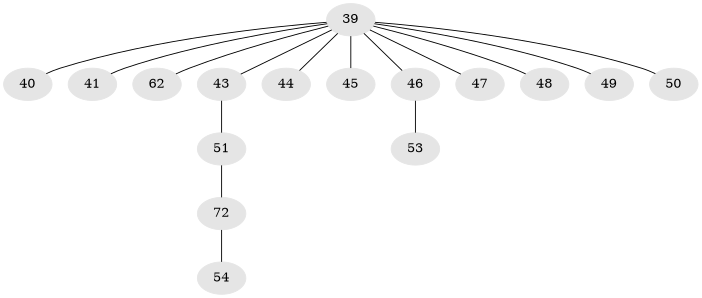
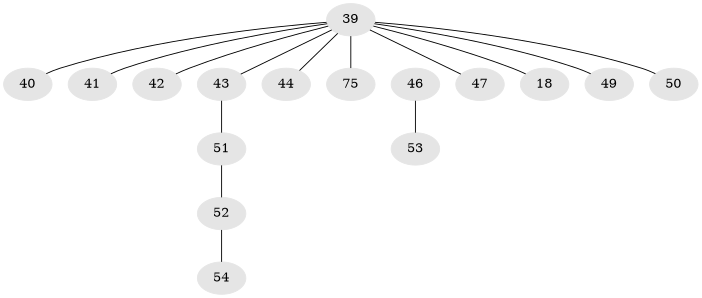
  graph {
    node [color=gray90 style=filled]
    39 [super="+37"]
    40
    41
-   42 [label=62]
+   42
    43 [super="+38"]
    44
-   45
+   45 [label=75]
    46
    47
-   48
+   48 [label=18]
    49
    50
    51
    53
-   52 [label=72]
+   52
    54
    39 -- 40
    39 -- 41
    39 -- 42
    39 -- 43
    39 -- 44
    39 -- 45
-   39 -- 46
    39 -- 47
    39 -- 48
    39 -- 49
    39 -- 50
    43 -- 51
    46 -- 53
    51 -- 52
    52 -- 54
  }
